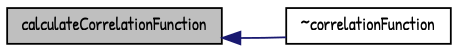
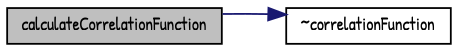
  digraph {
    rankdir=LR
    fontname="Patrick Hand"
    node [color=black fontname="Patrick Hand" fontsize=10 shape=record]
    n1 [fillcolor=grey75 fontcolor=black height=0.2 label=calculateCorrelationFunction style=filled width=0.4]
    n2 [height=0.2 label="~correlationFunction" width=0.4]
-   n1 -> n2 [color=midnightblue dir=back fontname="Patrick Hand" fontsize=10 labelfontname=Helvetica labelfontsize=10 style=solid]
+   n2 -> n1 [color=midnightblue dir=back fontname="Patrick Hand" fontsize=10 labelfontname=Helvetica labelfontsize=10 style=solid]
  }
